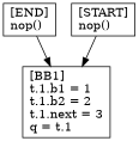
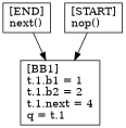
  digraph {
    node [shape=box]
-   n1 [label="[END]\lnop()\l"]
-   n2 [label="[BB1]\lt.1.b1 = 1\lt.1.b2 = 2\lt.1.next = 3\lq = t.1\l"]
+   n1 [label="[END]\lnext()\l"]
+   n2 [label="[BB1]\lt.1.b1 = 1\lt.1.b2 = 2\lt.1.next = 4\lq = t.1\l"]
    n3 [label="[START]\lnop()\l"]
    n1 -> n2
    n3 -> n2
  }
